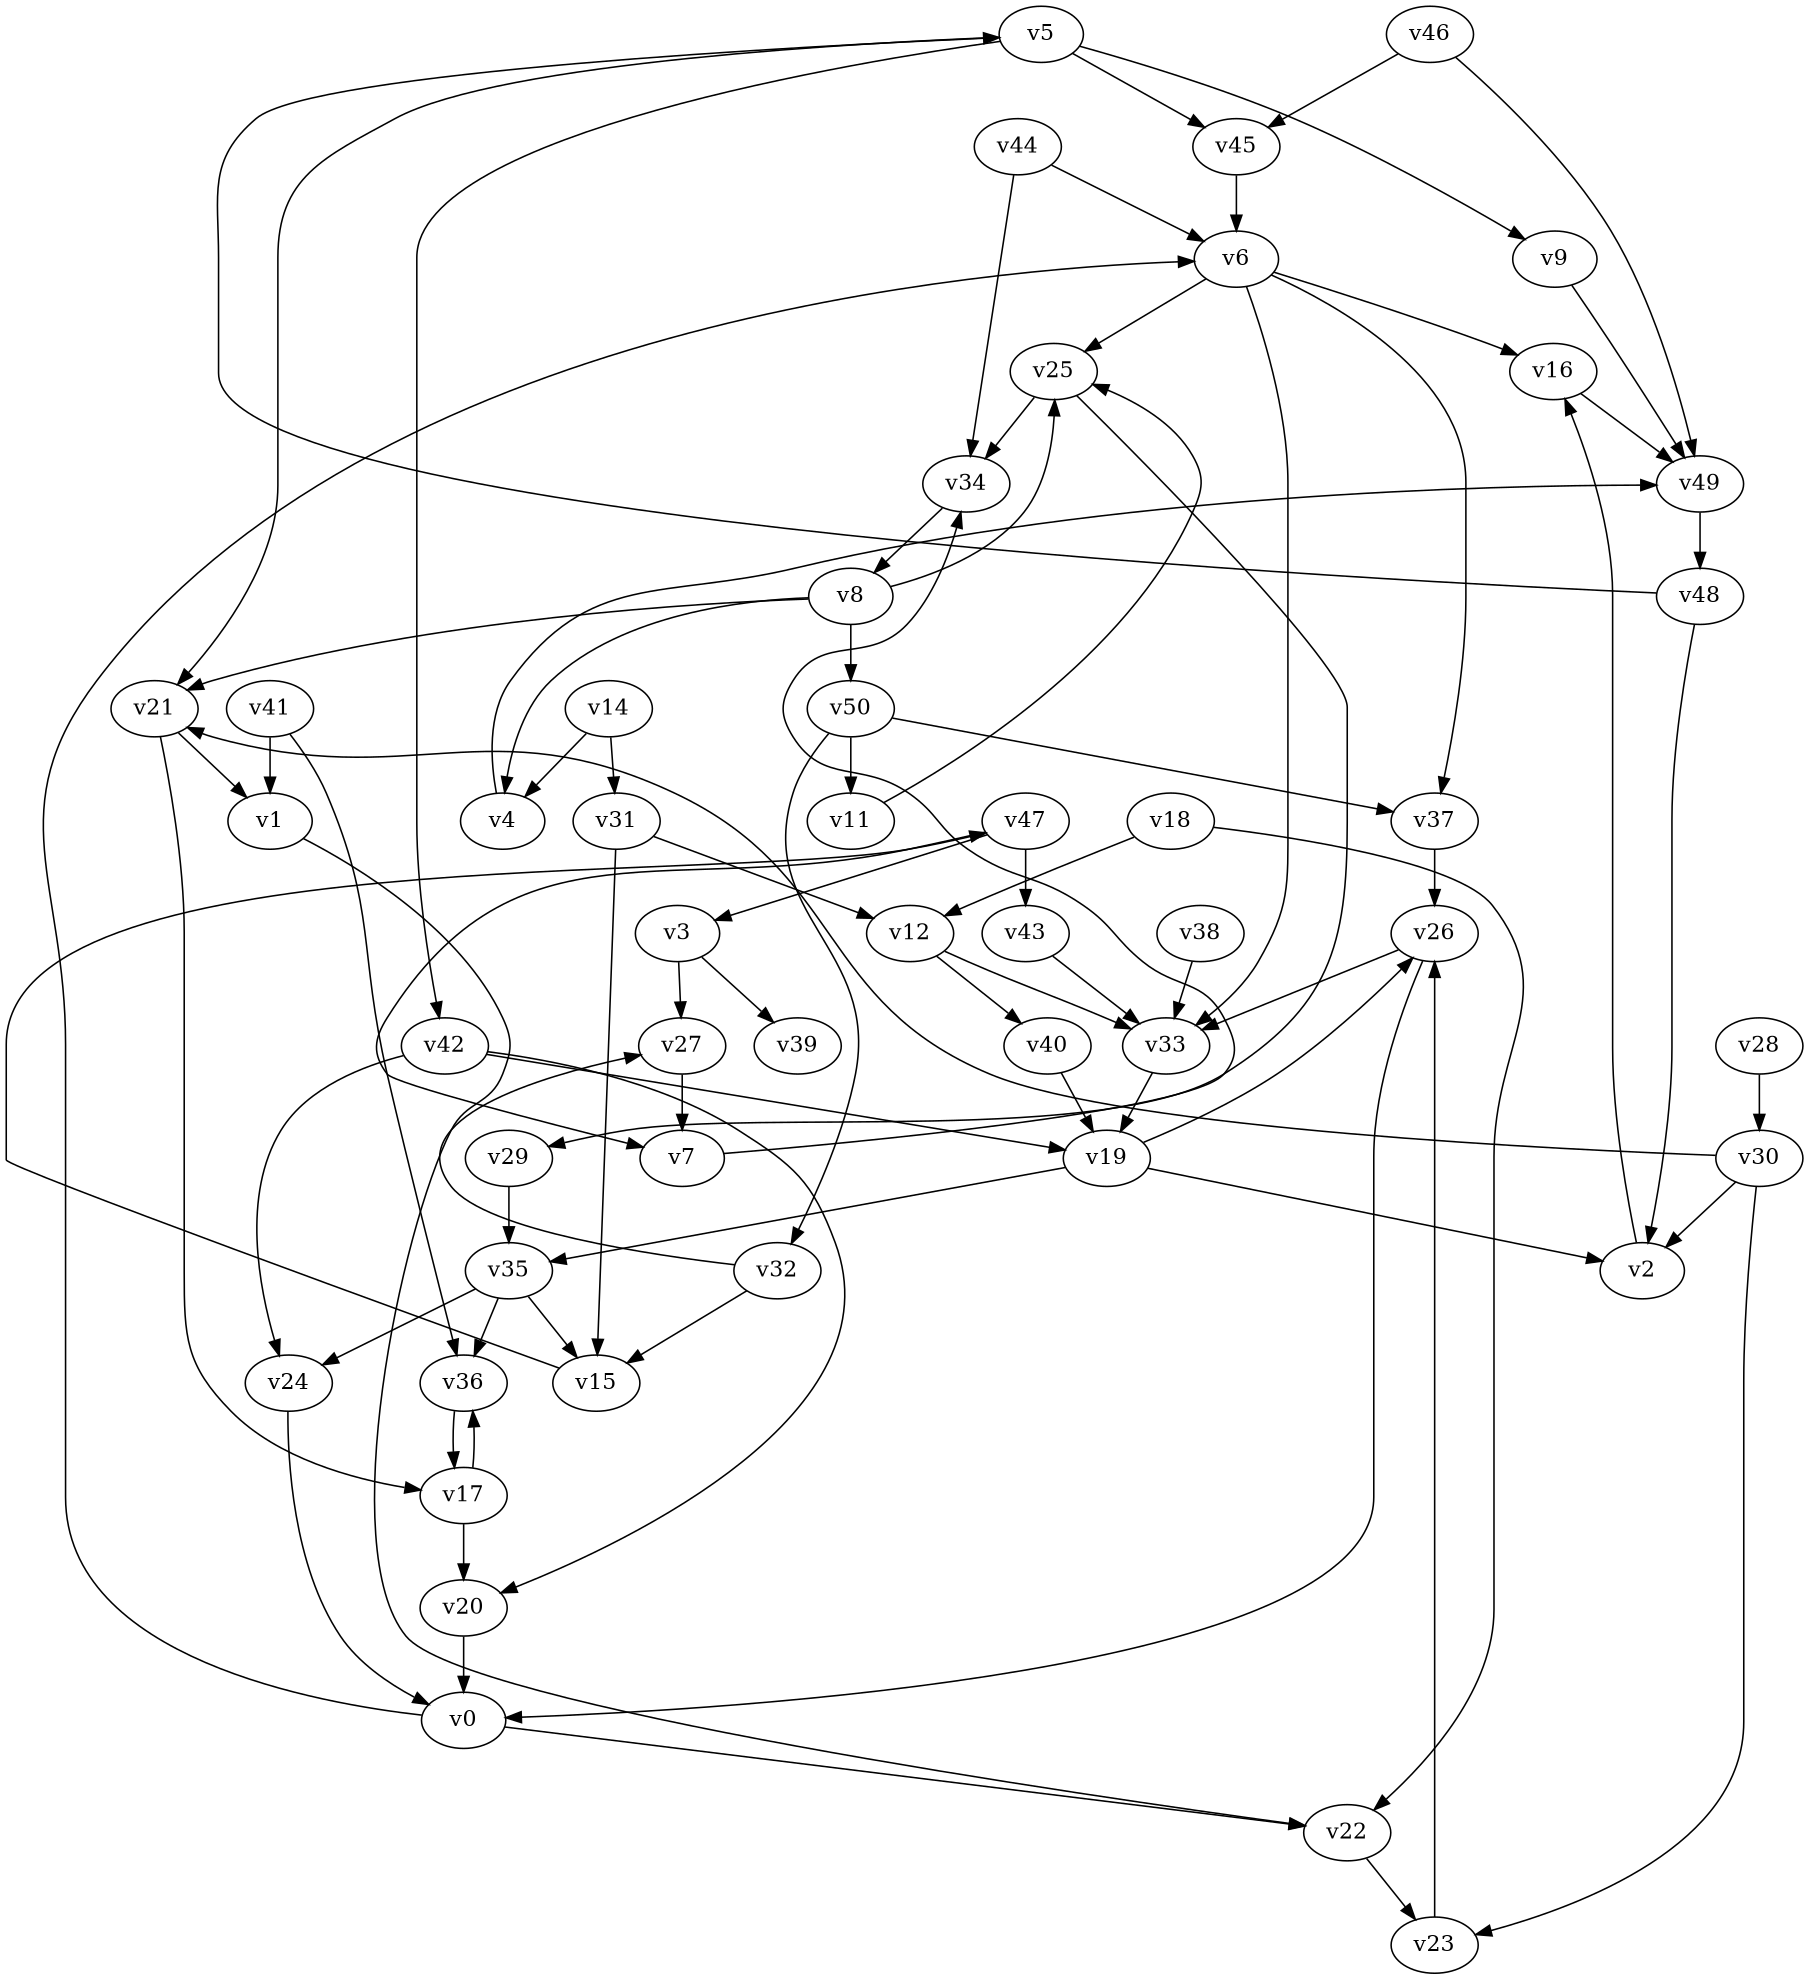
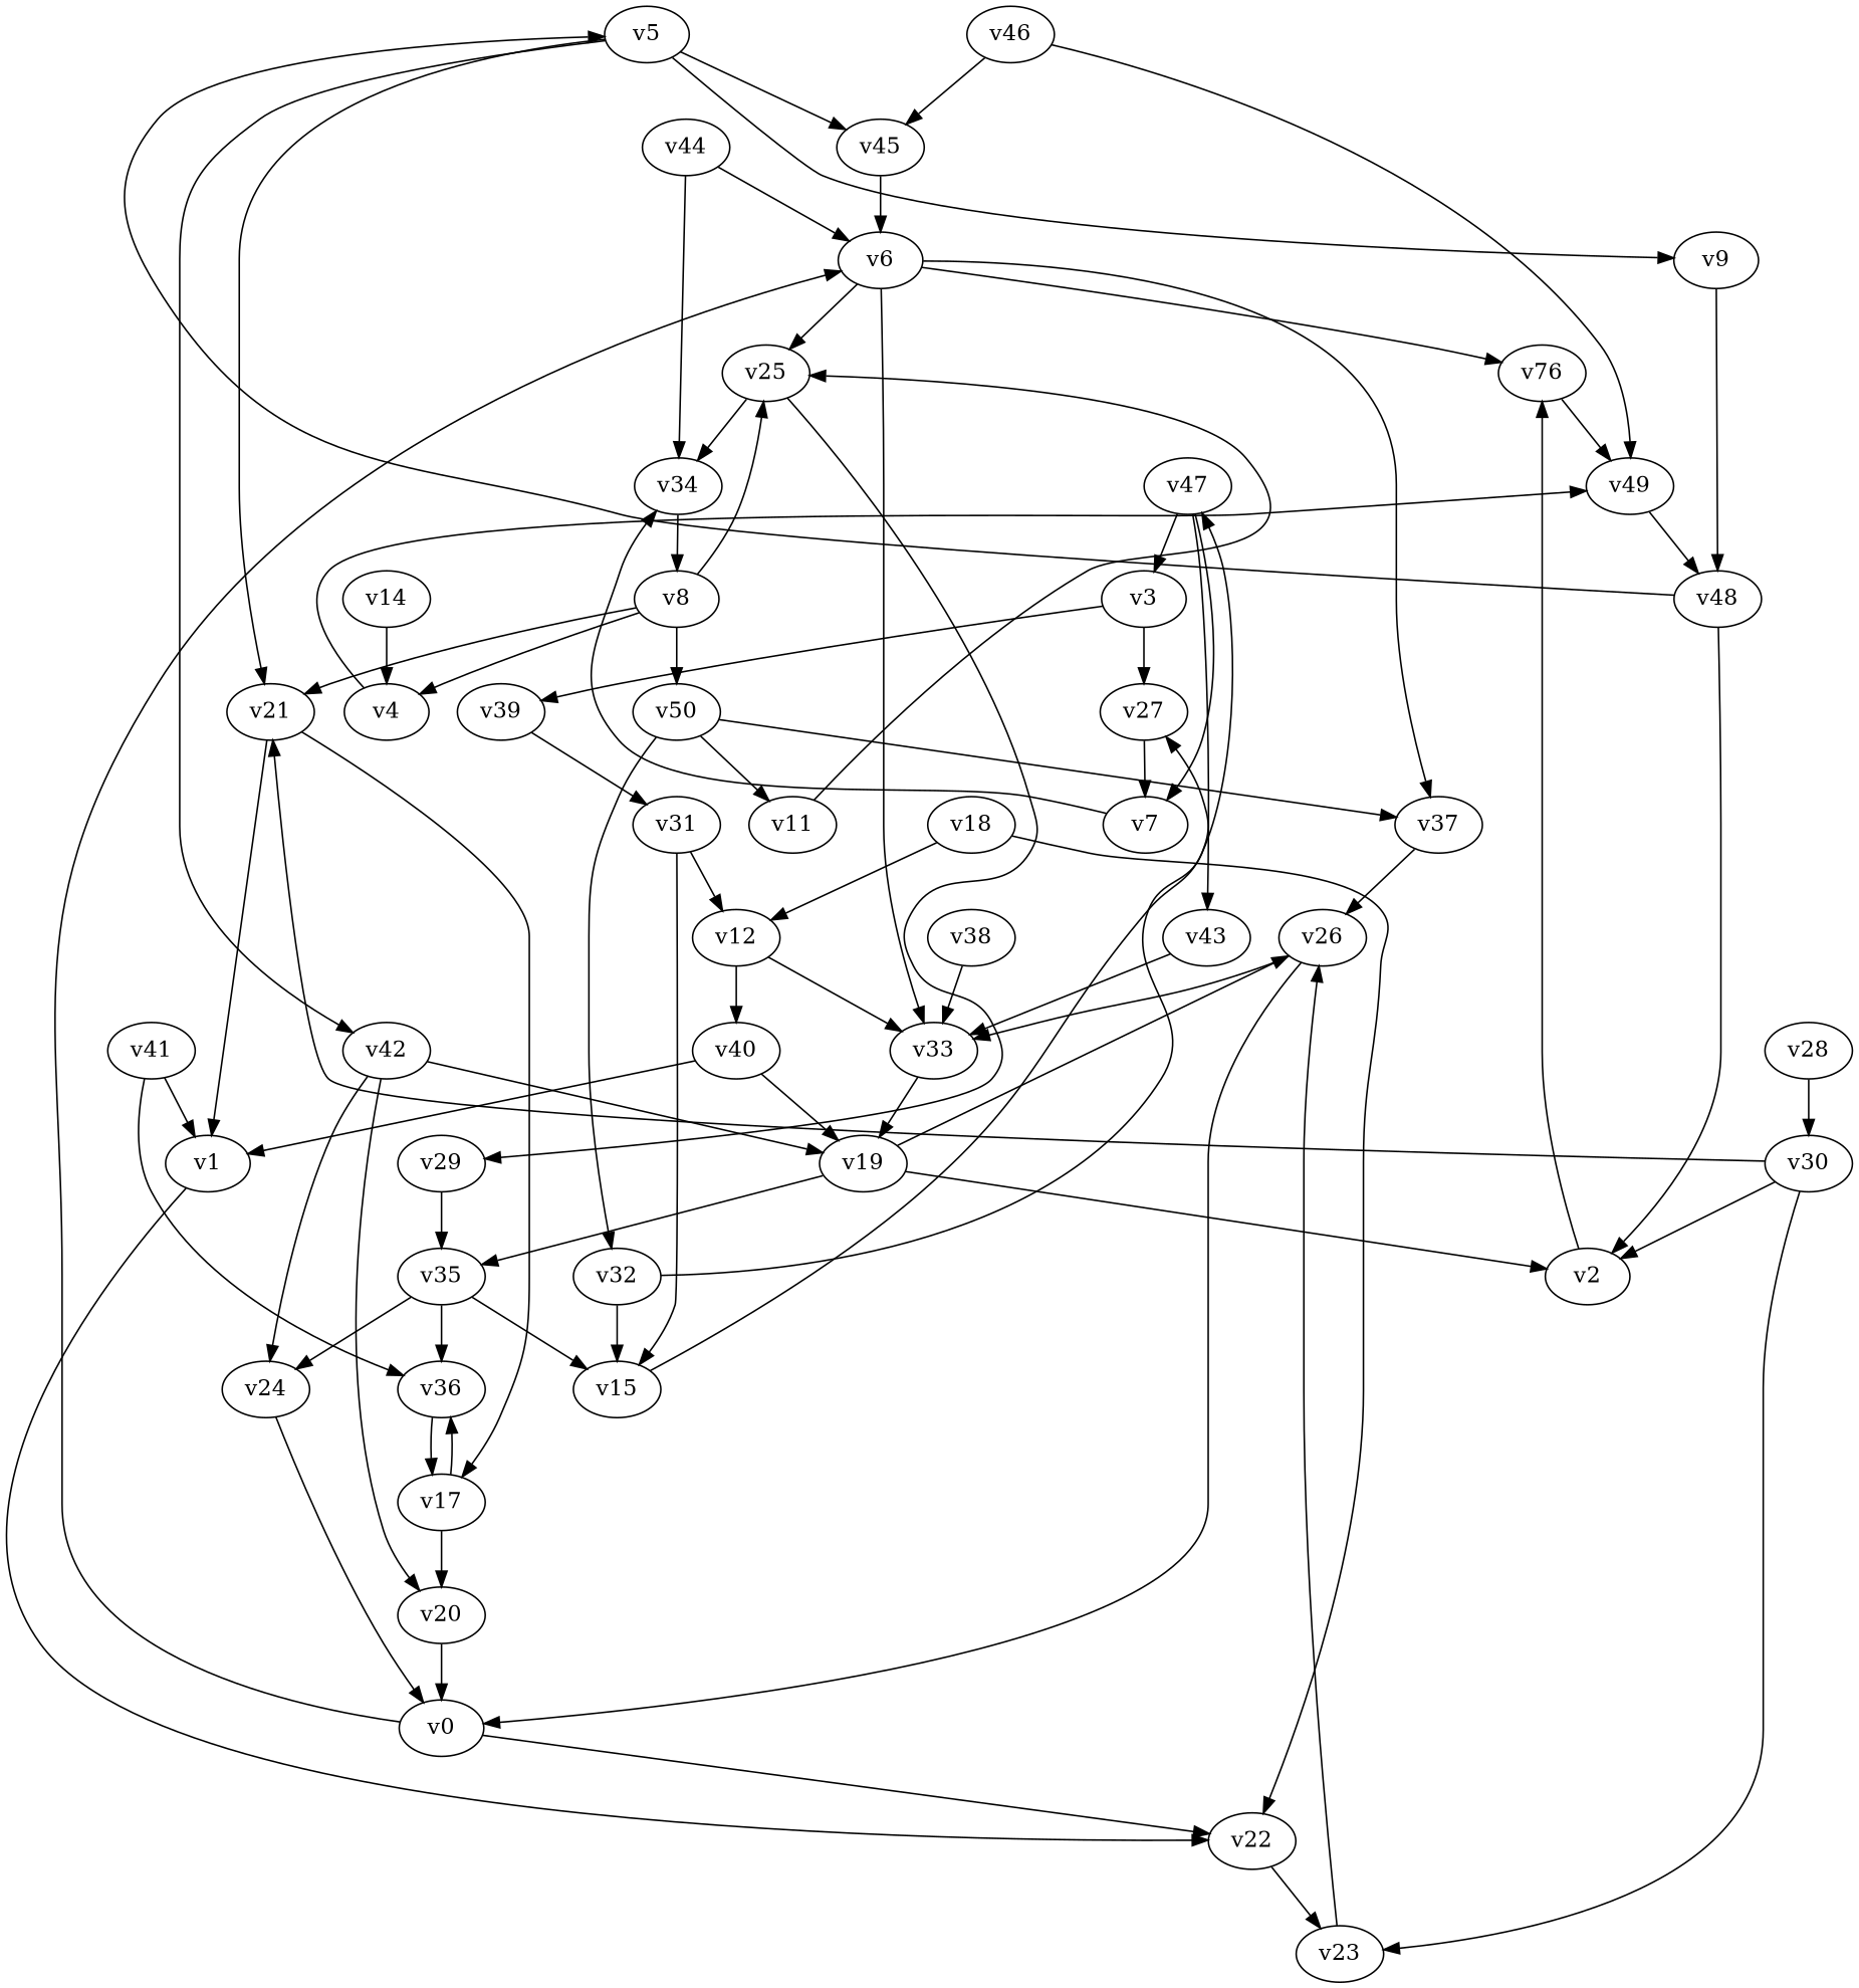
  digraph {
    node [player=0]
    v6 [player=1]
    v0
    v22 [player=1]
-   v16
+   v16 [label=v76]
    v25 [player=1]
    v33
    v37
    v23 [player=1]
    v1 [player=1]
    v2
    v49
    v3 [player=1]
    v27
    v39 [player=1]
    v7 [player=1]
    v31 [player=1]
    v4
    v48 [player=1]
    v5
    v9
    v21 [player=1]
    v42 [player=1]
    v45 [player=1]
    v17
    v20
    v19 [player=1]
    v24
    v34
    v29
    v26
    v8
    n32 [label=v50]
    v11 [player=1]
    v32
    v15 [player=1]
    v12
    v40
    v14
    v47 [player=1]
    v43 [player=1]
    v36
    v18
    v35
    v28 [player=1]
    v30 [player=1]
    v38
    v41
    v44
    v46
    v6 -> v16
    v6 -> v25
    v6 -> v33
    v6 -> v37
    v0 -> v6
    v0 -> v22
    v22 -> v23
    v16 -> v49
    v25 -> v34
    v25 -> v29 [constraint="t >= 5"]
    v33 -> v19
    v37 -> v26
    v23 -> v26
    v1 -> v22 [constraint="t >= 5"]
    v2 -> v16
    v49 -> v48
    v3 -> v27
    v3 -> v39
    v27 -> v7
-   v14 -> v31
+   v39 -> v31
    v7 -> v34 [constraint="t mod 4 == 0"]
    v31 -> v15
    v31 -> v12
    v4 -> v49 [constraint="t >= 2"]
    v48 -> v2
    v48 -> v5 [constraint="t < 9"]
    v5 -> v9
    v5 -> v21
    v5 -> v42
    v5 -> v45
-   v9 -> v49
+   v9 -> v48
    v21 -> v1
    v21 -> v17
    v42 -> v20 [constraint="t >= 2"]
    v42 -> v19
    v42 -> v24
    v45 -> v6
    v17 -> v20
    v17 -> v36
    v20 -> v0
    v19 -> v2
    v19 -> v26
    v19 -> v35
    v24 -> v0
    v34 -> v8
    v29 -> v35
    v26 -> v0
    v26 -> v33
    v8 -> v25
    v8 -> v4
    v8 -> v21
    v8 -> n32
    n32 -> v37
    n32 -> v11
    n32 -> v32
    v11 -> v25 [constraint="t >= 5"]
    v32 -> v27 [constraint="t >= 1"]
    v32 -> v15
    v15 -> v47 [constraint="t mod 5 == 4"]
    v12 -> v33
    v12 -> v40
+   v40 -> v1
    v40 -> v19
    v14 -> v4
    v47 -> v3
    v47 -> v7 [constraint="t >= 5"]
    v47 -> v43
    v43 -> v33
    v36 -> v17
    v18 -> v22
    v18 -> v12
    v35 -> v24
    v35 -> v15
    v35 -> v36
    v28 -> v30
    v30 -> v23
    v30 -> v2
    v30 -> v21 [constraint="t >= 3"]
    v38 -> v33
    v41 -> v1
    v41 -> v36
    v44 -> v6
    v44 -> v34
    v46 -> v49
    v46 -> v45
  }
